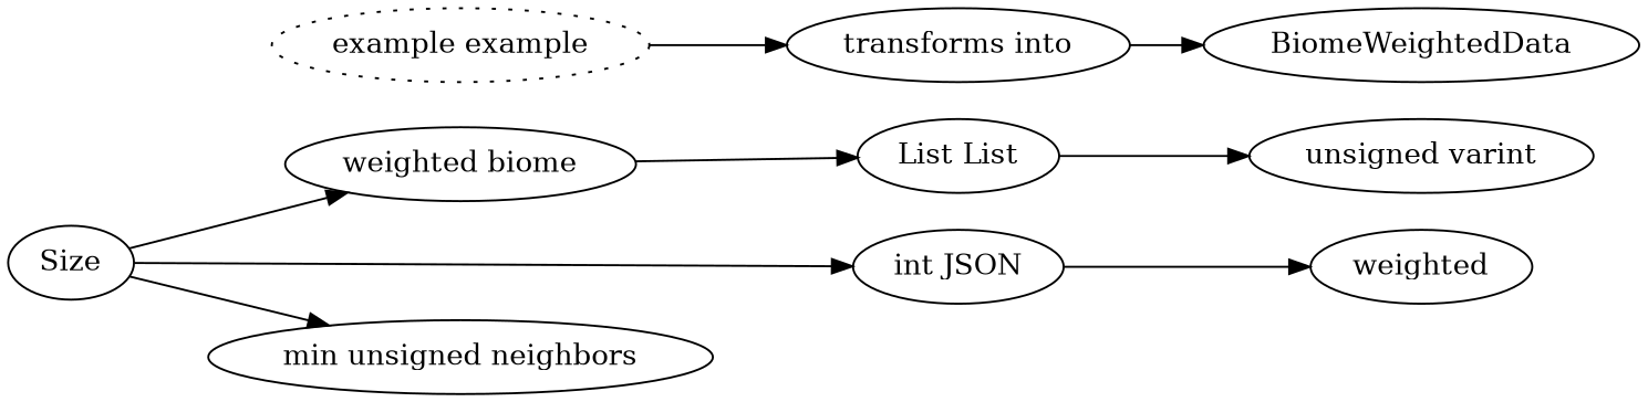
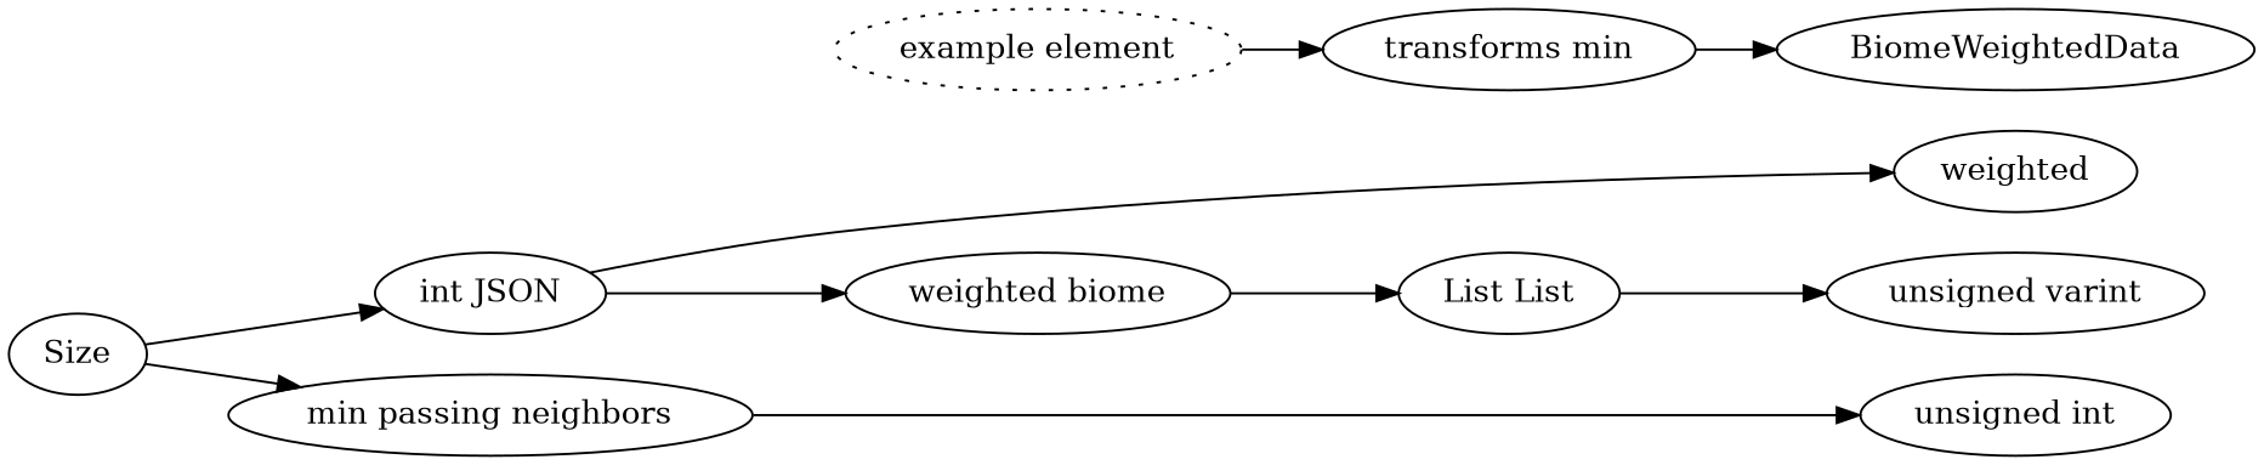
  digraph {
    rankdir=LR
    n1 [label="unsigned varint"]
    n2 [label=BiomeWeightedData]
    n3 [label=weighted]
+   n4 [label="unsigned int"]
    n5 [label=Size]
    n6 [label="weighted biome"]
    n7 [label="int JSON"]
-   n8 [label="min unsigned neighbors"]
+   n8 [label="min passing neighbors"]
    n9 [label="List List"]
-   n10 [label="example example" style=dotted]
-   n11 [label="transforms into"]
+   n10 [label="example element" style=dotted]
+   n11 [label="transforms min"]
    subgraph sub_1 {
      rank=max
      n1
      n2
      n3
+     n4
    }
-   n5 -> n6
+   n7 -> n6
    n5 -> n7
    n5 -> n8
    n6 -> n9
    n7 -> n3
+   n8 -> n4
    n9 -> n1
    n10 -> n11
    n11 -> n2
  }
